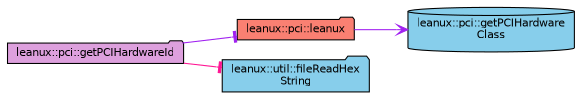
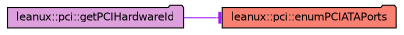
  digraph {
    rankdir=LR
    node [color=black fillcolor=skyblue fontname=Helvetica fontsize=10 shape=folder style=filled]
    edge [arrowhead=tee color=purple fontname=Helvetica fontsize=10 labelfontname=Helvetica labelfontsize=10 style=solid]
-   n1 [fillcolor=salmon fontcolor=black height=0.2 label="leanux::pci::leanux" width=0.4]
-   n2 [height=0.2 label="leanux::pci::getPCIHardware\lClass" shape=cylinder width=0.4]
+   n1 [fillcolor=salmon fontcolor=black height=0.2 label="leanux::pci::enumPCIATAPorts" width=0.4]
    n3 [fillcolor=plum height=0.2 label="leanux::pci::getPCIHardwareId" width=0.4]
-   n4 [height=0.2 label="leanux::util::fileReadHex\lString" width=0.4]
-   n1 -> n2 [arrowhead=vee]
    n3 -> n1
-   n3 -> n4 [color=deeppink]
  }
